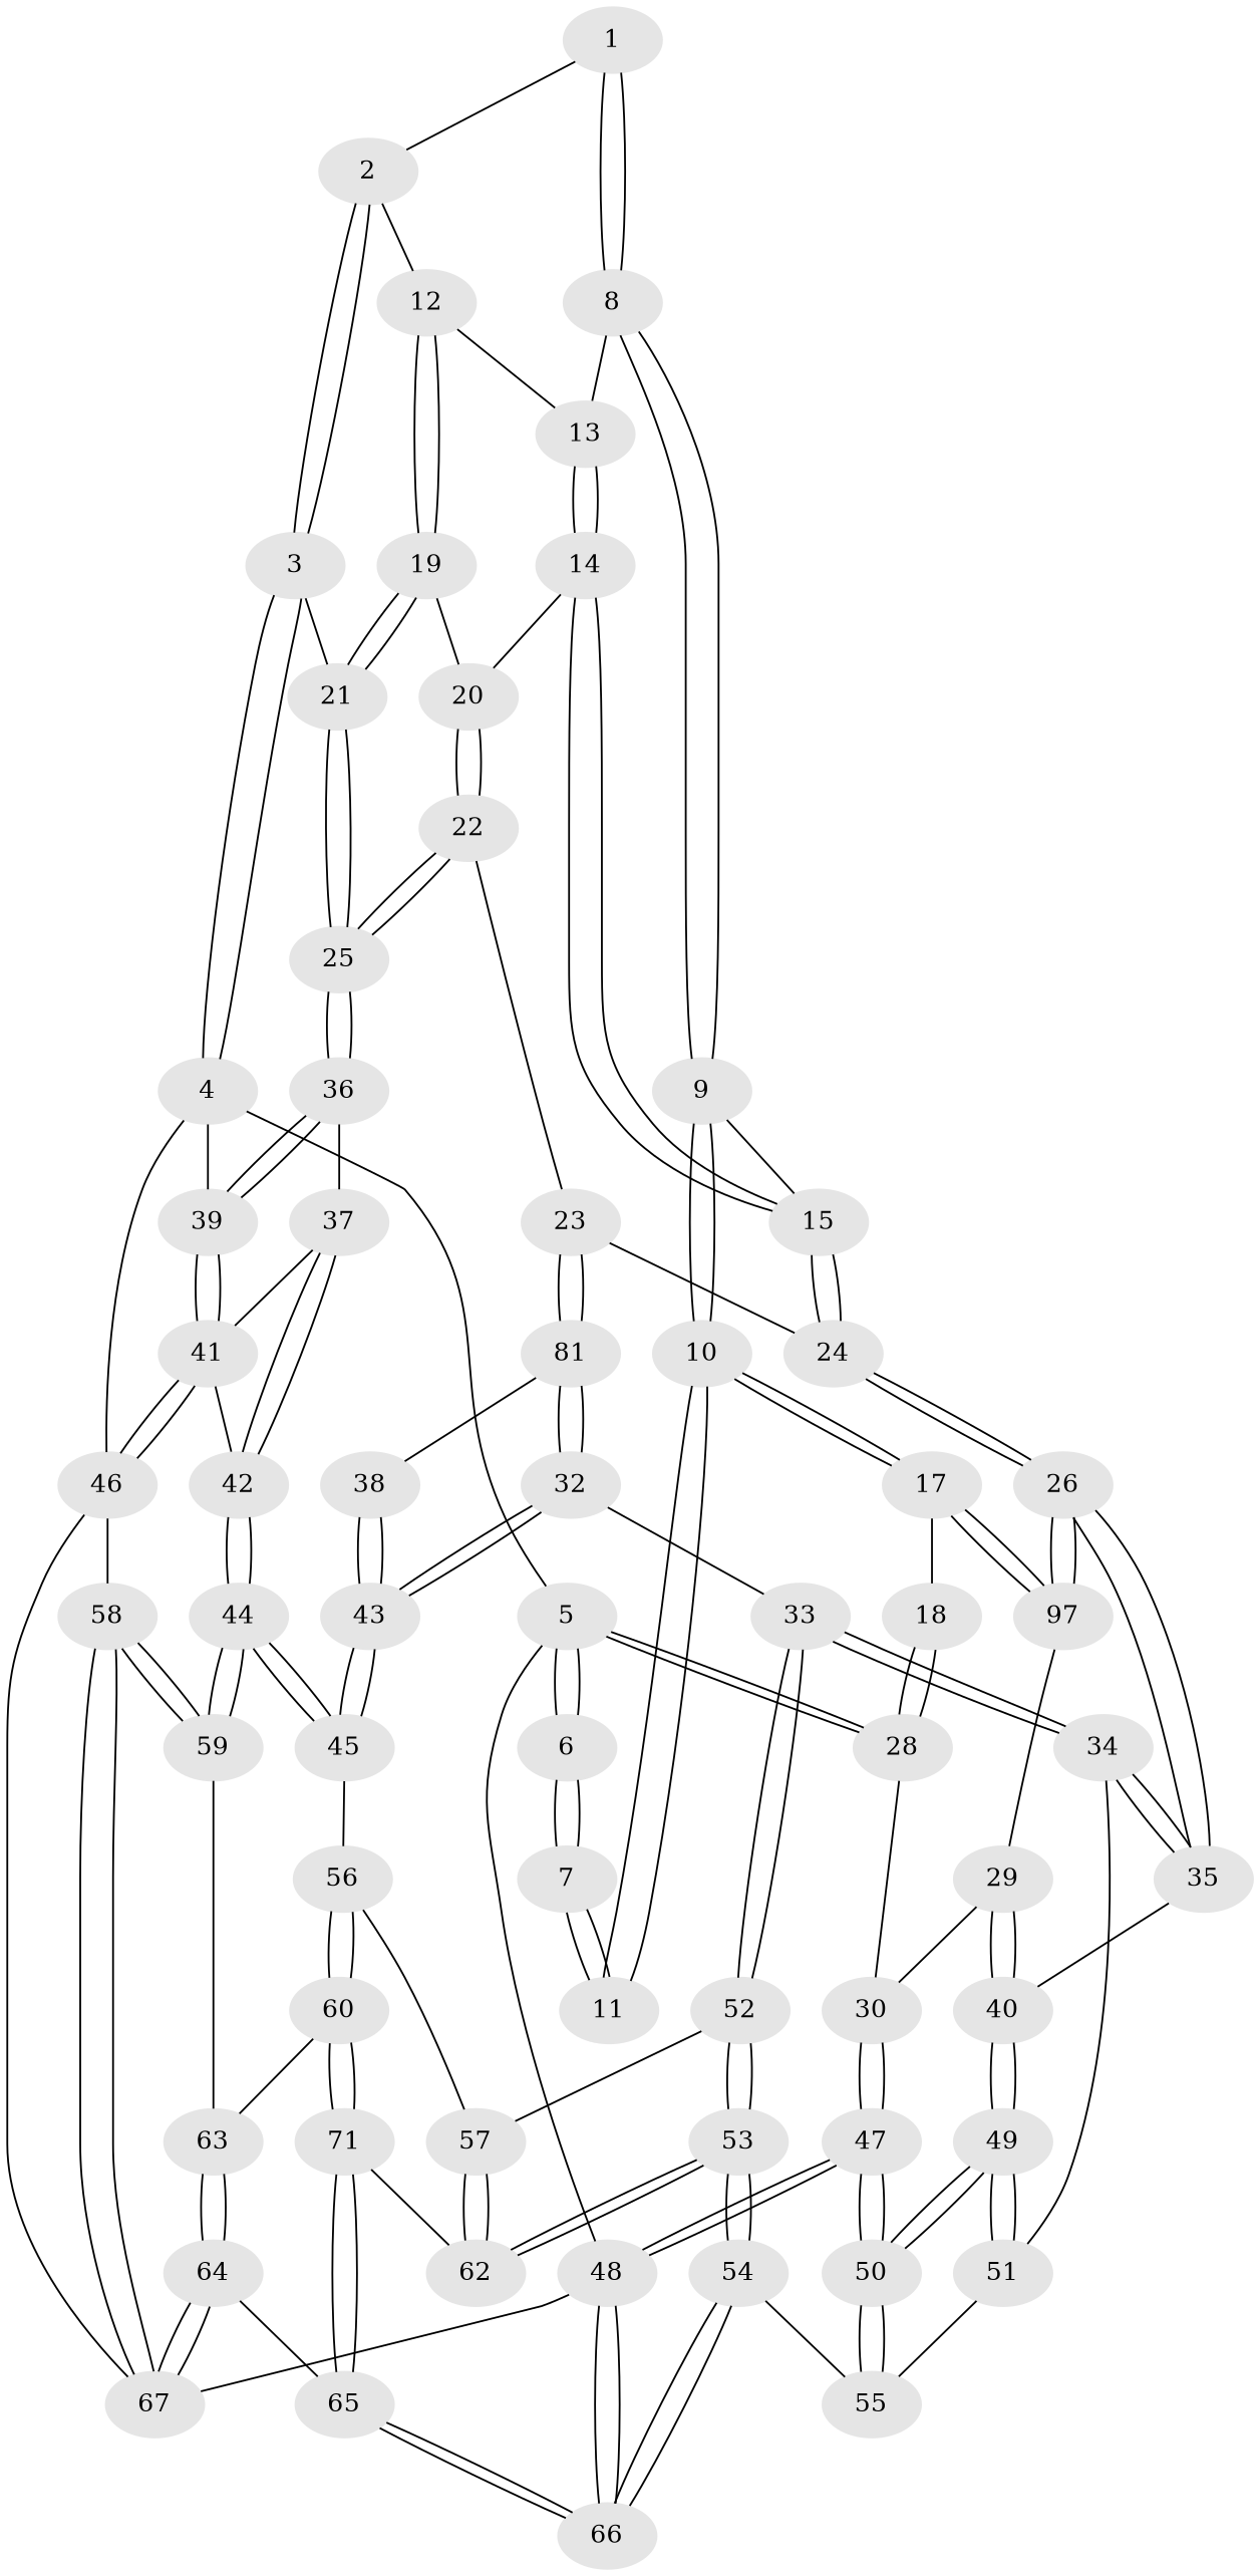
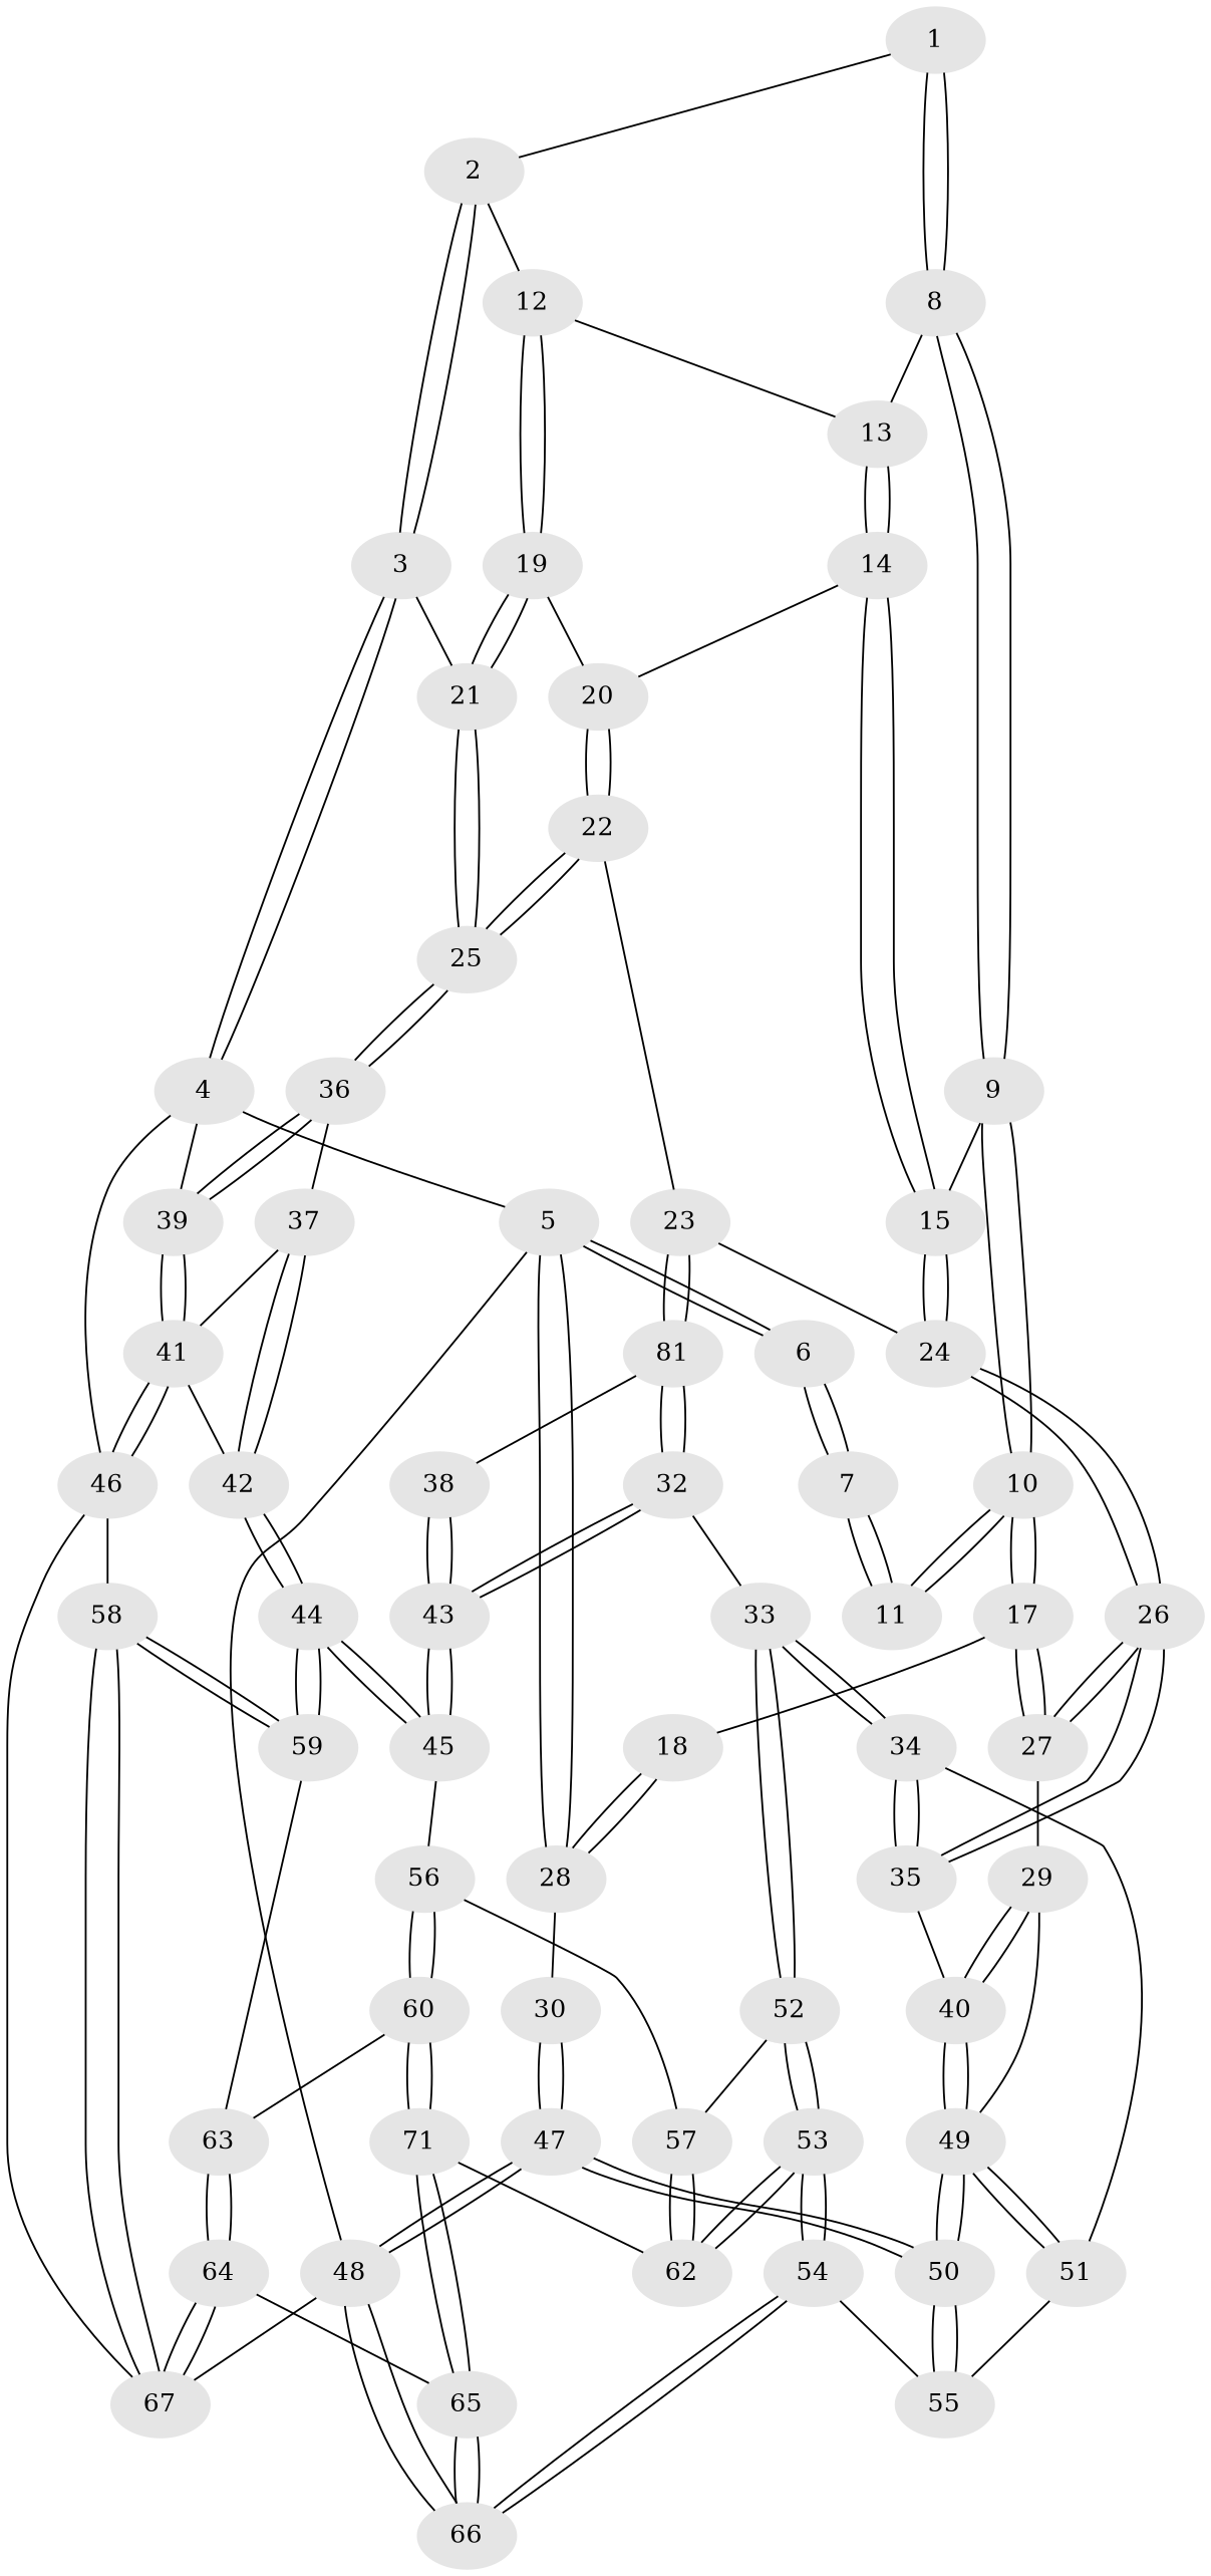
  graph {
    node [color=gray90 style=filled]
    1
    2
    8
    3
    12
    9
    13
    4
    21
    19
    5
    39
    46
    25
    6
    28
    48
    41
    58
    67
    7
    30
    66
    11
    10
    15
    14
    17
    24
    18
-   27 [label=97]
+   27
    20
    22
    26
    29
    23
    36
    n38 [label=81]
    32
    38
    35
    37
    40
    47
    49
    50
    33
    43
    34
    52
    45
    51
    53
    57
    55
    42
    44
    59
    56
    63
    60
    54
    62
    n64 [label=71]
    64
    65
    1 -- 2
    1 -- 8
    1 -- 8
    2 -- 3
    2 -- 3
    2 -- 12
    8 -- 9
    8 -- 9
    8 -- 13
    3 -- 4
    3 -- 4
    3 -- 21
    12 -- 13
    12 -- 19
    12 -- 19
    9 -- 10
    9 -- 10
    9 -- 15
    13 -- 14
    13 -- 14
    4 -- 5
    4 -- 39
    4 -- 46
    21 -- 25
    21 -- 25
    19 -- 21
    19 -- 21
    19 -- 20
    5 -- 6
    5 -- 6
    5 -- 28
    5 -- 28
    5 -- 48
    39 -- 41
    39 -- 41
    46 -- 58
    46 -- 67
    25 -- 36
    25 -- 36
    6 -- 7
    6 -- 7
    28 -- 30
    48 -- 67
    48 -- 66
    48 -- 66
    41 -- 46
    41 -- 46
    41 -- 42
    58 -- 67
    58 -- 67
    58 -- 59
    58 -- 59
    7 -- 11
    7 -- 11
    30 -- 47
    30 -- 47
    10 -- 11
    10 -- 11
    10 -- 17
    10 -- 17
    15 -- 24
    15 -- 24
    14 -- 15
    14 -- 15
    14 -- 20
    17 -- 18
    17 -- 27
    17 -- 27
    24 -- 26
    24 -- 26
    18 -- 28
    18 -- 28
    27 -- 29
    20 -- 22
    20 -- 22
    22 -- 25
    22 -- 25
    22 -- 23
    26 -- 27
    26 -- 27
    26 -- 35
    26 -- 35
-   29 -- 30
+   29 -- 49
    29 -- 40
    29 -- 40
    23 -- 24
    23 -- n38
    23 -- n38
    36 -- 39
    36 -- 39
    36 -- 37
    n38 -- 32
    n38 -- 32
    n38 -- 38
    32 -- 33
    32 -- 43
    32 -- 43
    38 -- 43
    38 -- 43
    35 -- 40
    37 -- 41
    37 -- 42
    37 -- 42
    40 -- 49
    40 -- 49
    47 -- 48
    47 -- 48
    47 -- 50
    47 -- 50
    49 -- 50
    49 -- 50
    49 -- 51
    49 -- 51
    50 -- 55
    50 -- 55
    33 -- 34
    33 -- 34
    33 -- 52
    33 -- 52
    43 -- 45
    43 -- 45
    34 -- 35
    34 -- 35
    34 -- 51
    52 -- 53
    52 -- 53
    52 -- 57
    45 -- 56
    51 -- 55
    53 -- 54
    53 -- 54
    53 -- 62
    53 -- 62
    57 -- 62
    57 -- 62
    42 -- 44
    42 -- 44
    44 -- 45
    44 -- 45
    44 -- 59
    44 -- 59
    59 -- 63
    56 -- 57
    56 -- 60
    56 -- 60
    63 -- 64
    63 -- 64
    60 -- 63
    60 -- n64
    60 -- n64
    54 -- 66
    54 -- 66
    54 -- 55
    n64 -- 62
    n64 -- 65
    n64 -- 65
    64 -- 67
    64 -- 67
    64 -- 65
    65 -- 66
    65 -- 66
  }
